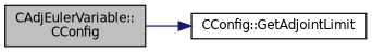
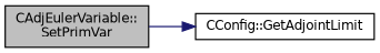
  digraph {
    rankdir=LR
    node [color=black fontname=Helvetica fontsize=10 shape=record style=filled]
-   n1 [fillcolor=grey75 fontcolor=black height=0.2 label="CAdjEulerVariable::\lCConfig" width=0.4]
+   n1 [fillcolor=grey75 fontcolor=black height=0.2 label="CAdjEulerVariable::\lSetPrimVar" width=0.4]
    n2 [fillcolor=white height=0.2 label="CConfig::GetAdjointLimit" width=0.4]
    n1 -> n2 [color=midnightblue fontname=Helvetica fontsize=10 labelfontname=Helvetica labelfontsize=10 style=solid]
  }
